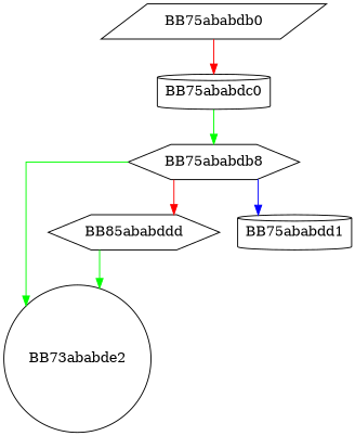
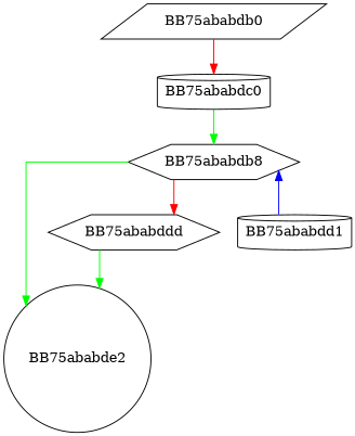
  digraph {
    splines=ortho
    node [shape=cylinder]
    edge [color=green]
    BB75ababdc0
    BB75ababdb0 [shape=parallelogram]
-   BB75ababde2 [shape=circle label=BB73ababde2]
+   BB75ababde2 [shape=circle]
    n4 [label=BB75ababdb8 shape=hexagon]
-   BB75ababddd [shape=hexagon label=BB85ababddd]
+   BB75ababddd [shape=hexagon]
    BB75ababdd1
    BB75ababdc0 -> n4
    BB75ababdb0 -> BB75ababdc0 [color=red]
    n4 -> BB75ababde2
    n4 -> BB75ababddd [color=red]
    BB75ababddd -> BB75ababde2
-   n4 -> BB75ababdd1 [color=blue]
+   BB75ababdd1 -> n4 [color=blue]
  }
